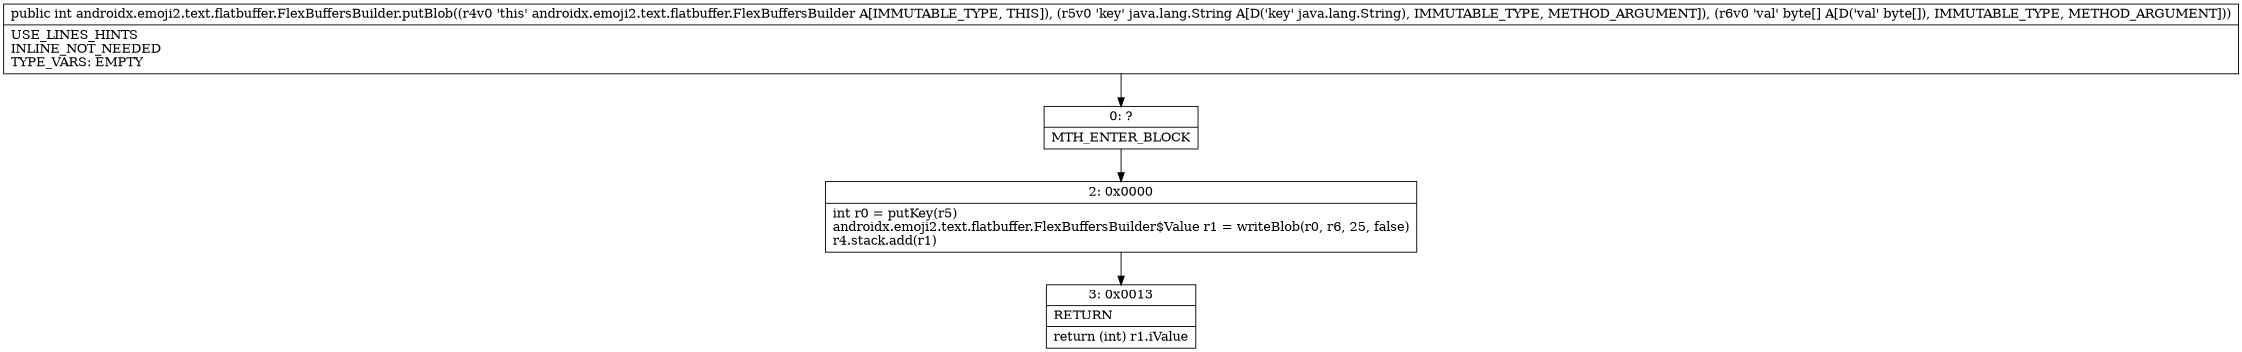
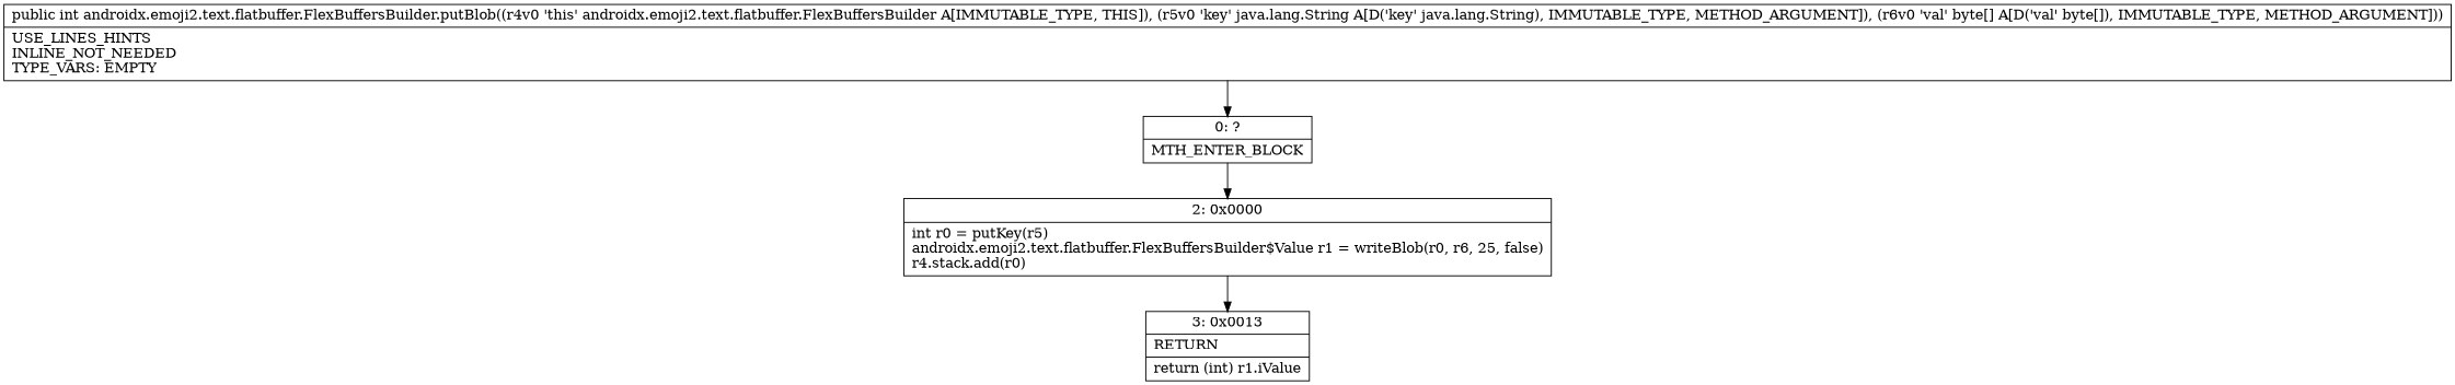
  digraph {
    node [shape=record]
    n1 [label="{0\:\ ?|MTH_ENTER_BLOCK\l}"]
-   n2 [label="{2\:\ 0x0000|int r0 = putKey(r5)\landroidx.emoji2.text.flatbuffer.FlexBuffersBuilder$Value r1 = writeBlob(r0, r6, 25, false)\lr4.stack.add(r1)\l}"]
+   n2 [label="{2\:\ 0x0000|int r0 = putKey(r5)\landroidx.emoji2.text.flatbuffer.FlexBuffersBuilder$Value r1 = writeBlob(r0, r6, 25, false)\lr4.stack.add(r0)\l}"]
    n3 [label="{3\:\ 0x0013|RETURN\l|return (int) r1.iValue\l}"]
    n4 [label="{public int androidx.emoji2.text.flatbuffer.FlexBuffersBuilder.putBlob((r4v0 'this' androidx.emoji2.text.flatbuffer.FlexBuffersBuilder A[IMMUTABLE_TYPE, THIS]), (r5v0 'key' java.lang.String A[D('key' java.lang.String), IMMUTABLE_TYPE, METHOD_ARGUMENT]), (r6v0 'val' byte[] A[D('val' byte[]), IMMUTABLE_TYPE, METHOD_ARGUMENT]))  | USE_LINES_HINTS\lINLINE_NOT_NEEDED\lTYPE_VARS: EMPTY\l}"]
    n1 -> n2
    n2 -> n3
    n4 -> n1
  }
